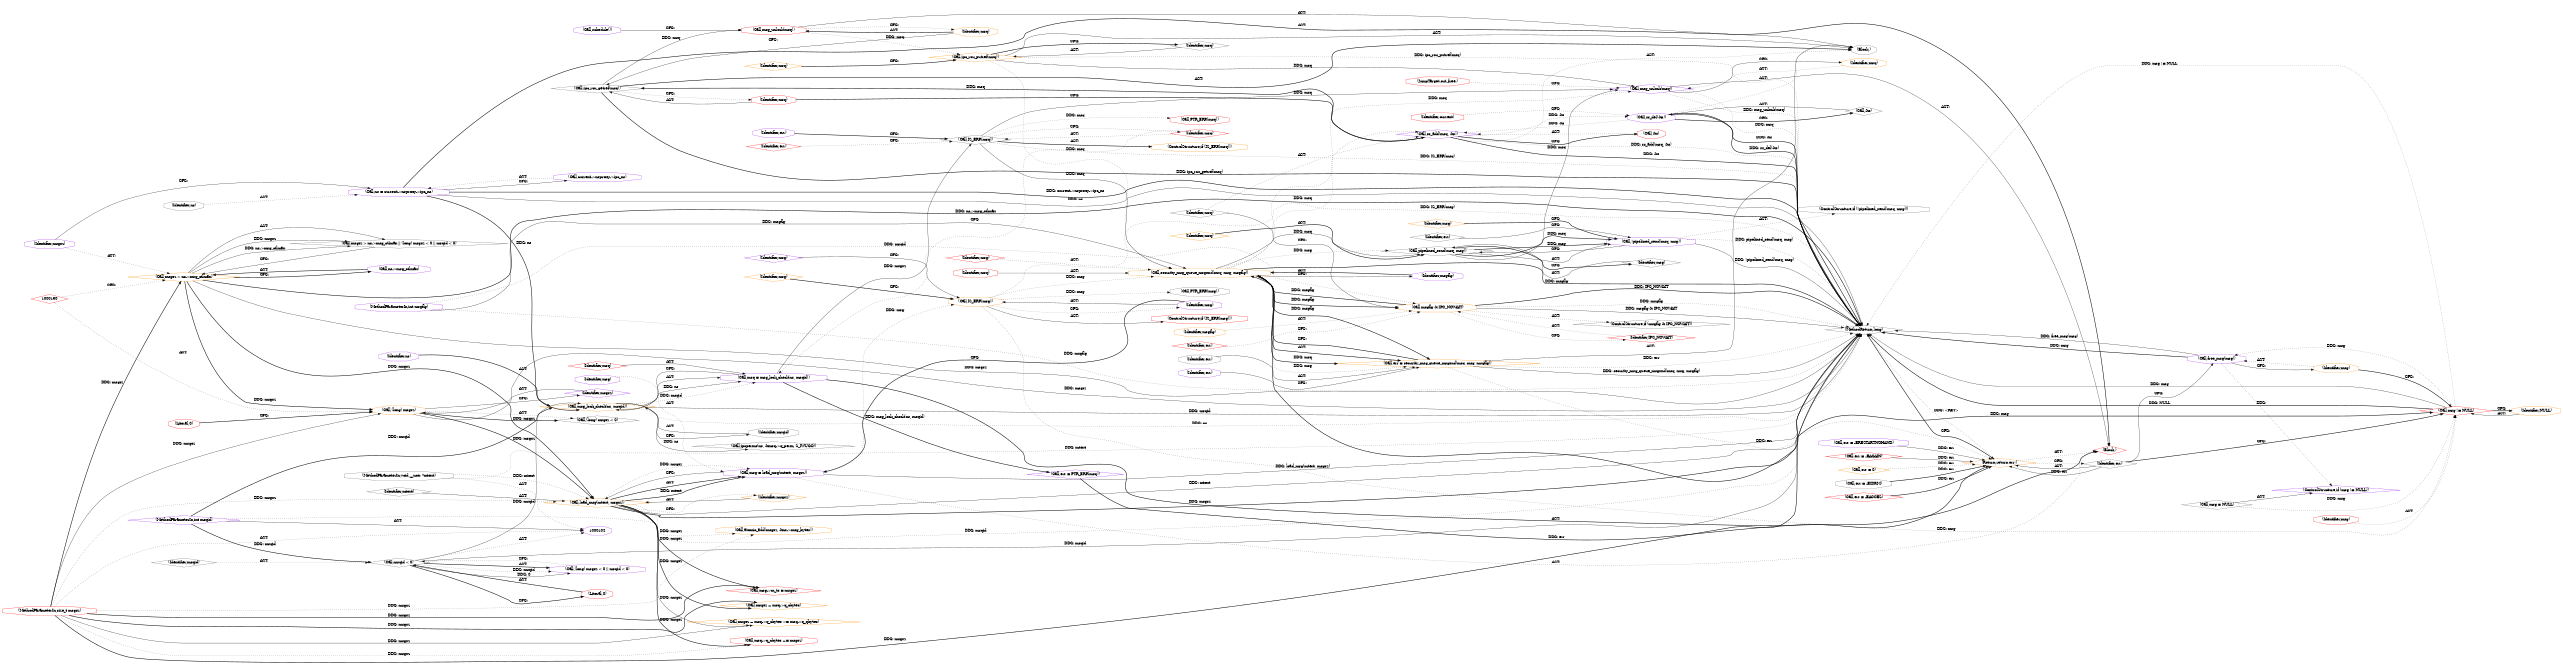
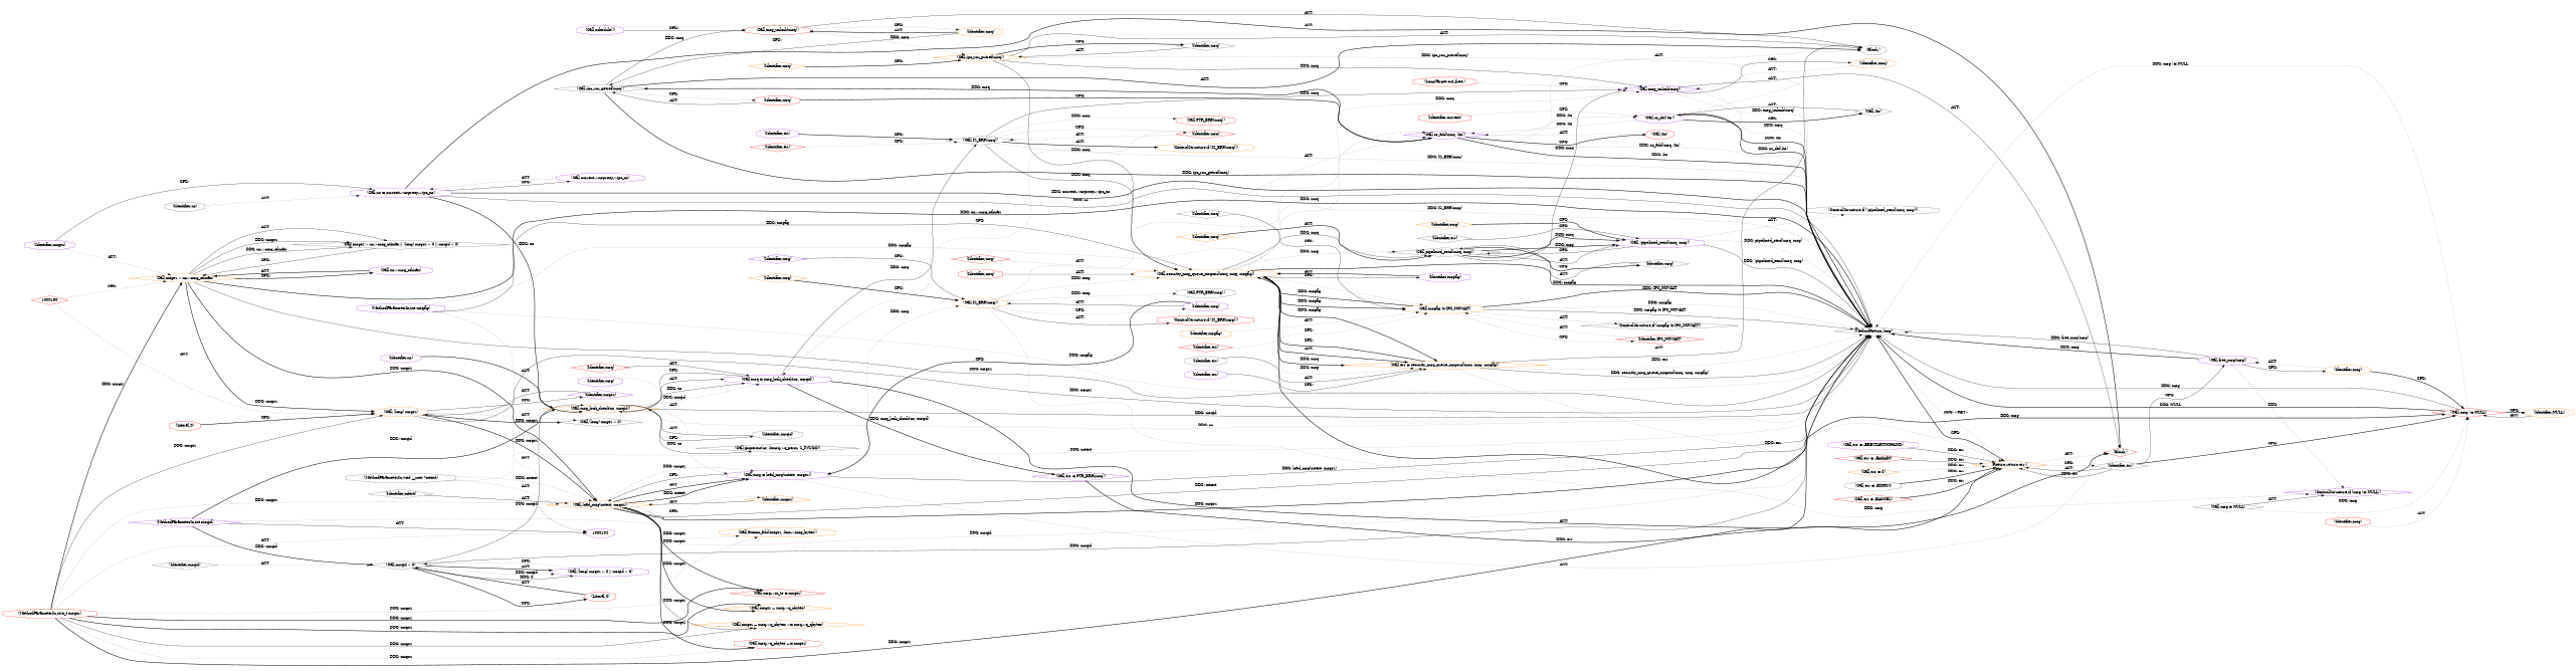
  digraph {
    rankdir=LR
    node [color=purple shape=octagon]
    edge [style=dotted]
    n1 [color=gray40 label="(Call,ipc_rcu_getref(msq))" shape=diamond]
    n2 [color=red label="(Call,msg_unlock(msq))"]
    n3 [color=gray40 label="(Block,)"]
    n4 [color=red label="(Identifier,msq)"]
    n5 [color=gray40 label="(MethodReturn,long)" shape=diamond]
    n6 [color=darkorange label="(Call,ipc_rcu_putref(msq))" shape=diamond]
    n7 [color=darkorange label="(Identifier,msq)"]
    n8 [label="(Call,ss_add(msq, &s))" shape=diamond]
    n9 [color=darkorange label="(Return,return err;)" shape=diamond]
    n10 [label="(Call,ss_del(&s))"]
    n11 [color=red label="(Call,&s)"]
    n12 [color=gray40 label="(Call,&s)" shape=diamond]
    n13 [color=darkorange label="(Call,security_msg_queue_msgsnd(msq, msg, msgflg))"]
    n14 [color=darkorange label="(Call,msgflg & IPC_NOWAIT)"]
    n15 [color=darkorange label="(Call,err = security_msg_queue_msgsnd(msq, msg, msgflg))" shape=diamond]
    n16 [color=gray40 label="(Call,pipelined_send(msq, msg))" shape=diamond]
    n17 [label="(Call,msg_unlock(msq))" shape=diamond]
    n18 [color=red label="(Call,msg != NULL)" shape=diamond]
    n19 [label="(Identifier,msgflg)"]
    n20 [color=gray40 label="(ControlStructure,if (msgflg & IPC_NOWAIT))" shape=diamond]
    n21 [color=red label="(Identifier,IPC_NOWAIT)" shape=diamond]
    n22 [label="(Call,!pipelined_send(msq, msg))"]
    n23 [color=gray40 label="(Identifier,msg)" shape=diamond]
    n24 [color=red label="(Block,)" shape=diamond]
    n25 [color=darkorange label="(Identifier,msq)"]
    n26 [label="(Call,free_msg(msg))"]
    n27 [color=darkorange label="(Identifier,NULL)"]
    n28 [color=gray40 label="(Identifier,msq)" shape=diamond]
    n29 [color=gray40 label="(Call,IS_ERR(msq))" shape=diamond]
    n30 [color=darkorange label="(ControlStructure,if (IS_ERR(msq)))"]
    n31 [color=red label="(Call,PTR_ERR(msq))"]
    n32 [color=red label="(Identifier,msq)" shape=diamond]
    n33 [label="(Call,msq = msg_lock_check(ns, msqid))"]
    n34 [color=darkorange label="(Call,msg_lock_check(ns, msqid))" shape=diamond]
    n35 [label="(Call,err = PTR_ERR(msq))" shape=diamond]
    n36 [color=gray40 label="(Identifier,msqid)"]
    n37 [color=gray40 label="(Call,ipcperms(ns, &msq->q_perm, S_IWUGO))" shape=diamond]
    n38 [label="(Call,ns = current->nsproxy->ipc_ns)"]
    n39 [label="(Call,current->nsproxy->ipc_ns)"]
    n40 [color=gray40 label="(Call,msqid < 0)" shape=diamond]
    n41 [color=red label="(Literal,0)"]
    n42 [label="(Call,(long) msgsz < 0 || msqid < 0)"]
    n43 [label="(MethodParameterIn,int msqid)" shape=diamond]
    1000102
    n45 [color=darkorange label="(Call,IS_ERR(msg))"]
    n46 [color=red label="(ControlStructure,if (IS_ERR(msg)))"]
    n47 [color=gray40 label="(Call,PTR_ERR(msg))"]
    n48 [label="(Identifier,msg)"]
    n49 [label="(Call,msg = load_msg(mtext, msgsz))"]
    n50 [color=darkorange label="(Call,load_msg(mtext, msgsz))" shape=diamond]
    n51 [color=red label="(Call,msg->m_ts = msgsz)" shape=diamond]
    n52 [color=darkorange label="(Identifier,msgsz)" shape=diamond]
    n53 [color=darkorange label="(Call,atomic_add(msgsz, &ns->msg_bytes))"]
    n54 [color=red label="(Call,msq->q_cbytes += msgsz)"]
    n55 [color=darkorange label="(Call,msgsz + msq->q_cbytes)" shape=diamond]
    n56 [color=darkorange label="(Call,msgsz + msq->q_cbytes <= msq->q_qbytes)" shape=diamond]
    n57 [color=gray40 label="(MethodParameterIn,void __user *mtext)"]
    n58 [color=darkorange label="(Call,msgsz > ns->msg_ctlmax)" shape=diamond]
    n59 [color=darkorange label="(Call,(long) msgsz)"]
    n60 [color=gray40 label="(Call,msgsz > ns->msg_ctlmax || (long) msgsz < 0 || msqid < 0)" shape=diamond]
    n61 [label="(Call,ns->msg_ctlmax)"]
    n62 [label="(Identifier,msgsz)" shape=diamond]
    n63 [color=gray40 label="(Call,(long) msgsz < 0)" shape=diamond]
    n64 [color=red label="(MethodParameterIn,size_t msgsz)"]
    n65 [label="(MethodParameterIn,int msgflg)"]
    n66 [color=gray40 label="(Identifier,err)" shape=diamond]
    n67 [color=gray40 label="(ControlStructure,if (!pipelined_send(msq, msg)))"]
    n68 [label="(ControlStructure,if (msg != NULL))" shape=diamond]
    n69 [color=darkorange label="(Identifier,msg)"]
    n70 [label="(Identifier,err)"]
    n71 [color=red label="(Literal,0)"]
    n72 [color=red label="(Identifier,err)" shape=diamond]
    n73 [color=red label="(Identifier,current)"]
    n74 [color=gray40 label="(Identifier,err)"]
    n75 [label="(Call,schedule())"]
    n76 [label="(Identifier,msg)"]
    n77 [color=gray40 label="(Identifier,msq)" shape=diamond]
    n78 [label="(Identifier,err)"]
    n79 [color=red label="(Identifier,msq)" shape=diamond]
    n80 [color=darkorange label="(Identifier,msg)" shape=diamond]
    n81 [label="(Call,err = -ERESTARTNOHAND)"]
    n82 [color=gray40 label="(Identifier,mtext)" shape=diamond]
    n83 [color=gray40 label="(Call,msg = NULL)" shape=diamond]
    n84 [color=red label="(JumpTarget,out_free:)"]
    n85 [color=darkorange label="(Identifier,msgflg)"]
    n86 [color=red label="(Call,err = -EAGAIN)" shape=diamond]
    n87 [color=darkorange label="(Identifier,msq)" shape=diamond]
    n88 [color=darkorange label="(Call,err = 0)" shape=diamond]
    n89 [color=gray40 label="(Identifier,err)" shape=diamond]
    n90 [color=red label="(Identifier,msq)"]
    n91 [color=gray40 label="(Call,err = -EIDRM)"]
    n92 [color=red label="(Call,err = -EACCES)" shape=diamond]
    n93 [label="(Identifier,ns)"]
    n94 [color=red label="(Identifier,err)" shape=diamond]
    n95 [color=gray40 label="(Identifier,ns)"]
    n96 [color=red label="(Identifier,msg)"]
    n97 [color=red label="(Identifier,msg)" shape=diamond]
    n98 [color=darkorange label="(Identifier,msg)" shape=diamond]
    n99 [label="(Identifier,msg)" shape=diamond]
    n100 [label="(Identifier,msgsz)"]
    n101 [color=darkorange label="(Identifier,msq)" shape=diamond]
    n102 [color=gray40 label="(Identifier,msqid)" shape=diamond]
    1000130 [color=red shape=diamond]
    n1 -> n2 [label="DDG: msq" style=solid]
    n1 -> n3 [label="AST: " style=bold]
    n1 -> n4 [label="CFG: "]
    n1 -> n5 [label="DDG: ipc_rcu_getref(msq)" style=bold]
    n2 -> n3 [label="AST: " style=solid]
    n2 -> n6 [label="DDG: msq"]
    n2 -> n7 [label="CFG: "]
    n4 -> n1 [label="AST: " style=solid]
    n4 -> n8 [label="CFG: " style=bold]
    n5 -> n9 [label="CFG: " style=bold]
    n6 -> n3 [label="AST: " style=solid]
    n6 -> n5 [label="DDG: ipc_rcu_putref(msq)"]
-   n6 -> n13 [label="DDG: msq"]
+   n6 -> n13 [label="DDG: msq" style=solid]
    n6 -> n17 [label="DDG: msq" style=solid]
    n6 -> n28 [label="CFG: " style=bold]
    n7 -> n1 [label="CFG: " style=solid]
    n7 -> n2 [label="AST: " style=bold]
    n8 -> n1 [label="DDG: msq" style=bold]
    n8 -> n3 [label="AST: "]
    n8 -> n5 [label="DDG: &s" style=bold]
    n8 -> n5 [label="DDG: ss_add(msq, &s)"]
    n8 -> n10 [label="DDG: &s"]
    n8 -> n11 [label="CFG: " style=bold]
    n9 -> n5 [label="DDG: <RET>"]
    n9 -> n24 [label="AST: "]
    n9 -> n66 [label="CFG: "]
    n10 -> n3 [label="AST: "]
    n10 -> n5 [label="DDG: &s" style=bold]
    n10 -> n5 [label="DDG: ss_del(&s)" style=bold]
    n10 -> n8 [label="DDG: &s"]
    n10 -> n12 [label="CFG: " style=bold]
    n11 -> n8 [label="AST: "]
    n12 -> n10 [label="AST: " style=solid]
    n13 -> n5 [label="DDG: msgflg" style=bold]
    n13 -> n8 [label="DDG: msq"]
    n13 -> n14 [label="DDG: msgflg" style=bold]
    n13 -> n15 [label="AST: " style=bold]
    n13 -> n15 [label="DDG: msq" style=bold]
    n13 -> n15 [label="DDG: msg"]
    n13 -> n15 [label="DDG: msgflg" style=bold]
    n13 -> n16 [label="DDG: msq" style=solid]
    n13 -> n16 [label="DDG: msg"]
    n13 -> n17 [label="DDG: msq"]
    n13 -> n18 [label="DDG: msg" style=bold]
    n13 -> n19 [label="CFG: " style=solid]
    n14 -> n5 [label="DDG: msgflg & IPC_NOWAIT" style=solid]
    n14 -> n5 [label="DDG: IPC_NOWAIT" style=bold]
    n14 -> n5 [label="DDG: msgflg"]
    n14 -> n13 [label="DDG: msgflg" style=bold]
    n14 -> n20 [label="AST: "]
    n14 -> n21 [label="CFG: "]
    n15 -> n3 [label="AST: " style=solid]
    n15 -> n5 [label="DDG: security_msg_queue_msgsnd(msq, msg, msgflg)" style=solid]
    n15 -> n5 [label="DDG: err"]
    n15 -> n9 [label="DDG: err"]
    n15 -> n13 [label="CFG: " style=bold]
    n16 -> n17 [label="DDG: msq" style=solid]
    n16 -> n22 [label="AST: " style=solid]
    n16 -> n22 [label="DDG: msq" style=bold]
    n16 -> n22 [label="DDG: msg" style=bold]
    n16 -> n23 [label="CFG: " style=bold]
    n17 -> n5 [label="DDG: msg_unlock(msq)"]
    n17 -> n5 [label="DDG: msq"]
    n17 -> n24 [label="AST: " style=solid]
    n17 -> n25 [label="CFG: " style=solid]
    n18 -> n5 [label="DDG: msg" style=solid]
    n18 -> n5 [label="DDG: NULL" style=bold]
    n18 -> n5 [label="DDG: msg != NULL"]
-   n18 -> n26 [label="DDG: msg"]
    n18 -> n27 [label="CFG: " style=bold]
    n19 -> n13 [label="AST: " style=bold]
    n21 -> n14 [label="AST: "]
    n22 -> n5 [label="DDG: pipelined_send(msq, msg)"]
    n22 -> n5 [label="DDG: !pipelined_send(msq, msg)" style=solid]
    n22 -> n16 [label="CFG: " style=solid]
    n22 -> n67 [label="AST: "]
    n23 -> n16 [label="AST: " style=solid]
    n25 -> n17 [label="AST: "]
    n26 -> n5 [label="DDG: msg" style=bold]
    n26 -> n5 [label="DDG: free_msg(msg)" style=solid]
    n26 -> n68 [label="DDG: "]
    n26 -> n69 [label="CFG: " style=solid]
    n27 -> n18 [label="AST: " style=solid]
    n28 -> n6 [label="AST: " style=solid]
    n29 -> n5 [label="DDG: IS_ERR(msq)"]
    n29 -> n13 [label="DDG: msq" style=solid]
    n29 -> n17 [label="DDG: msq" style=solid]
    n29 -> n30 [label="AST: " style=bold]
    n29 -> n31 [label="DDG: msq"]
    n29 -> n32 [label="CFG: "]
    n32 -> n29 [label="AST: "]
    n32 -> n33 [label="CFG: "]
    n33 -> n24 [label="AST: " style=bold]
-   n33 -> n29 [label="DDG: msgsz" style=solid]
+   n33 -> n29 [label="DDG: msq" style=solid]
    n33 -> n34 [label="CFG: " style=solid]
    n33 -> n35 [label="DDG: msg_lock_check(ns, msqid)" style=bold]
    n34 -> n5 [label="DDG: msqid" style=solid]
    n34 -> n5 [label="DDG: ns"]
    n34 -> n33 [label="AST: " style=solid]
    n34 -> n33 [label="DDG: ns" style=solid]
    n34 -> n33 [label="DDG: msqid"]
    n34 -> n36 [label="CFG: " style=solid]
    n34 -> n37 [label="DDG: ns" style=solid]
    n35 -> n9 [label="DDG: err" style=bold]
    n36 -> n34 [label="AST: " style=solid]
    n38 -> n5 [label="DDG: ns" style=solid]
    n38 -> n5 [label="DDG: current->nsproxy->ipc_ns" style=bold]
    n38 -> n24 [label="AST: " style=bold]
    n38 -> n34 [label="DDG: ns" style=bold]
    n38 -> n39 [label="CFG: " style=solid]
    n39 -> n38 [label="AST: "]
    n40 -> n5 [label="DDG: msqid" style=solid]
    n40 -> n34 [label="DDG: msqid" style=solid]
    n40 -> n41 [label="CFG: " style=bold]
    n40 -> n42 [label="AST: " style=bold]
    n40 -> n42 [label="DDG: msqid"]
    n40 -> n42 [label="DDG: 0" style=solid]
    n41 -> n40 [label="AST: " style=bold]
    n42 -> n40 [label="CFG: "]
    n43 -> n5 [label="DDG: msqid"]
    n43 -> n34 [label="DDG: msqid" style=bold]
    n43 -> n40 [label="DDG: msqid" style=bold]
    n43 -> 1000102 [label="AST: " style=solid]
    n45 -> n5 [label="DDG: IS_ERR(msg)"]
    n45 -> n13 [label="DDG: msg"]
-   n45 -> n18 [label="DDG: msg"]
+   n45 -> n68 [label="DDG: msg"]
    n45 -> n46 [label="AST: " style=solid]
    n45 -> n47 [label="DDG: msg"]
    n45 -> n48 [label="CFG: "]
    n48 -> n45 [label="AST: " style=solid]
    n48 -> n49 [label="CFG: " style=bold]
    n49 -> n5 [label="DDG: load_msg(mtext, msgsz)" style=solid]
    n49 -> n24 [label="AST: "]
    n49 -> n45 [label="DDG: msg"]
    n49 -> n50 [label="CFG: " style=solid]
    n50 -> n5 [label="DDG: mtext" style=solid]
    n50 -> n5 [label="DDG: msgsz" style=bold]
    n50 -> n49 [label="AST: " style=bold]
    n50 -> n49 [label="DDG: mtext" style=bold]
    n50 -> n49 [label="DDG: msgsz"]
    n50 -> n51 [label="DDG: msgsz" style=bold]
    n50 -> n52 [label="CFG: "]
    n50 -> n53 [label="DDG: msgsz"]
    n50 -> n54 [label="DDG: msgsz" style=bold]
    n50 -> n55 [label="DDG: msgsz" style=bold]
    n50 -> n56 [label="DDG: msgsz" style=solid]
    n52 -> n50 [label="AST: " style=solid]
    n57 -> n5 [label="DDG: mtext"]
    n57 -> 1000102 [label="AST: "]
    n57 -> n50 [label="DDG: mtext"]
    n58 -> n5 [label="DDG: msgsz" style=solid]
    n58 -> n5 [label="DDG: ns->msg_ctlmax" style=bold]
    n58 -> n50 [label="DDG: msgsz" style=bold]
    n58 -> n59 [label="DDG: msgsz" style=bold]
    n58 -> n60 [label="AST: " style=solid]
    n58 -> n60 [label="DDG: msgsz" style=solid]
    n58 -> n60 [label="DDG: ns->msg_ctlmax" style=solid]
    n58 -> n61 [label="CFG: " style=bold]
    n59 -> n5 [label="DDG: msgsz" style=solid]
    n59 -> n50 [label="DDG: msgsz" style=bold]
    n59 -> n62 [label="CFG: " style=solid]
    n59 -> n63 [label="AST: "]
    n59 -> n63 [label="DDG: msgsz" style=bold]
    n60 -> n58 [label="CFG: " style=solid]
    n61 -> n58 [label="AST: " style=bold]
    n62 -> n59 [label="AST: " style=solid]
    n64 -> n5 [label="DDG: msgsz" style=bold]
    n64 -> 1000102 [label="AST: "]
    n64 -> n50 [label="DDG: msgsz"]
    n64 -> n51 [label="DDG: msgsz" style=bold]
    n64 -> n53 [label="DDG: msgsz"]
    n64 -> n54 [label="DDG: msgsz"]
    n64 -> n55 [label="DDG: msgsz" style=bold]
    n64 -> n56 [label="DDG: msgsz" style=solid]
    n64 -> n58 [label="DDG: msgsz" style=bold]
    n64 -> n59 [label="DDG: msgsz" style=solid]
    n65 -> n5 [label="DDG: msgflg"]
    n65 -> n13 [label="DDG: msgflg" style=solid]
-   n65 -> n14 [label="DDG: msqid"]
-   n40 -> 1000102 [label="AST: "]
+   n65 -> n14 [label="DDG: msgflg"]
+   n65 -> 1000102 [label="AST: "]
    n66 -> n9 [label="AST: " style=solid]
    n66 -> n9 [label="DDG: err" style=solid]
    n66 -> n18 [label="CFG: " style=bold]
    n66 -> n26 [label="CFG: " style=solid]
    n69 -> n18 [label="CFG: " style=bold]
    n69 -> n26 [label="AST: "]
    n70 -> n15 [label="CFG: " style=solid]
    n71 -> n59 [label="CFG: " style=bold]
    n72 -> n14 [label="CFG: "]
    n73 -> n10 [label="CFG: "]
    n74 -> n15 [label="AST: " style=solid]
    n75 -> n2 [label="CFG: " style=solid]
    n76 -> n49 [label="AST: "]
    n77 -> n8 [label="AST: "]
    n77 -> n14 [label="CFG: " style=solid]
    n78 -> n29 [label="CFG: " style=bold]
    n79 -> n33 [label="AST: " style=solid]
    n80 -> n45 [label="CFG: " style=bold]
    n81 -> n9 [label="DDG: err" style=solid]
    n82 -> n50 [label="AST: " style=solid]
    n83 -> n18 [label="DDG: msg"]
    n83 -> n68 [label="AST: " style=solid]
    n84 -> n17 [label="CFG: "]
    n85 -> n14 [label="AST: "]
    n86 -> n9 [label="DDG: err" style=solid]
    n87 -> n16 [label="AST: " style=bold]
    n88 -> n9 [label="DDG: err"]
    n89 -> n22 [label="CFG: " style=solid]
    n90 -> n13 [label="AST: " style=solid]
    n91 -> n9 [label="DDG: err" style=bold]
    n92 -> n9 [label="DDG: err" style=bold]
    n93 -> n34 [label="AST: " style=bold]
    n94 -> n29 [label="CFG: "]
    n95 -> n38 [label="AST: "]
    n96 -> n18 [label="AST: "]
    n97 -> n13 [label="AST: "]
    n98 -> n22 [label="CFG: " style=bold]
    n99 -> n45 [label="CFG: " style=solid]
    n100 -> n38 [label="CFG: " style=solid]
    n100 -> n58 [label="AST: "]
    n101 -> n6 [label="CFG: " style=bold]
    n102 -> n40 [label="AST: "]
    1000130 -> n58 [label="CFG: "]
    1000130 -> n59 [label="AST: "]
  }
